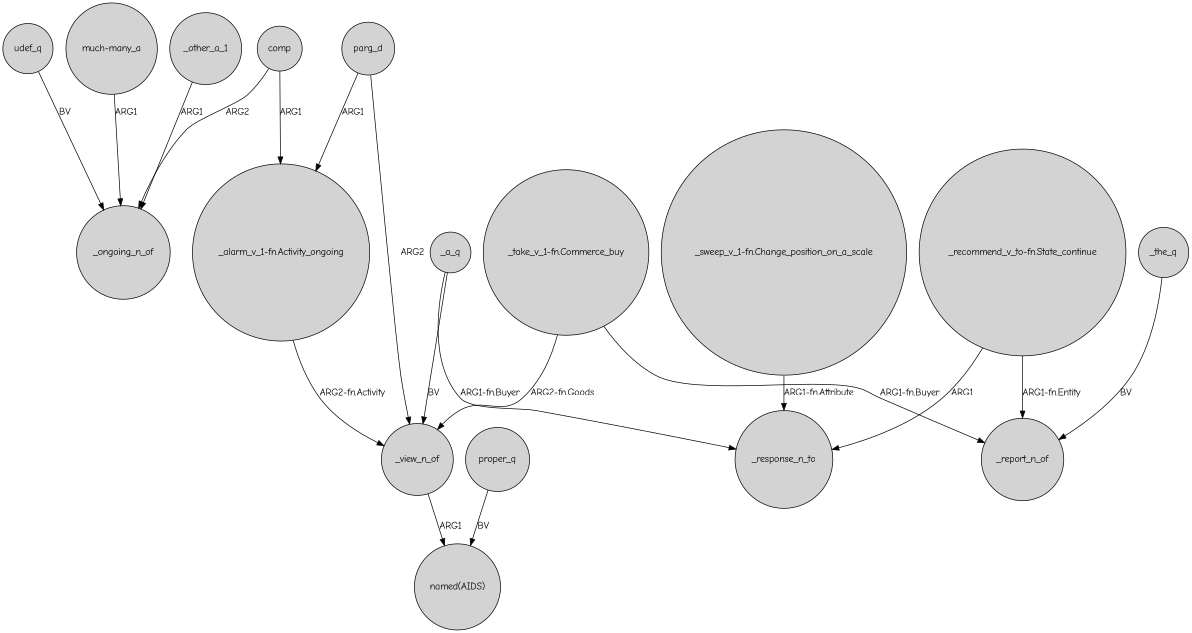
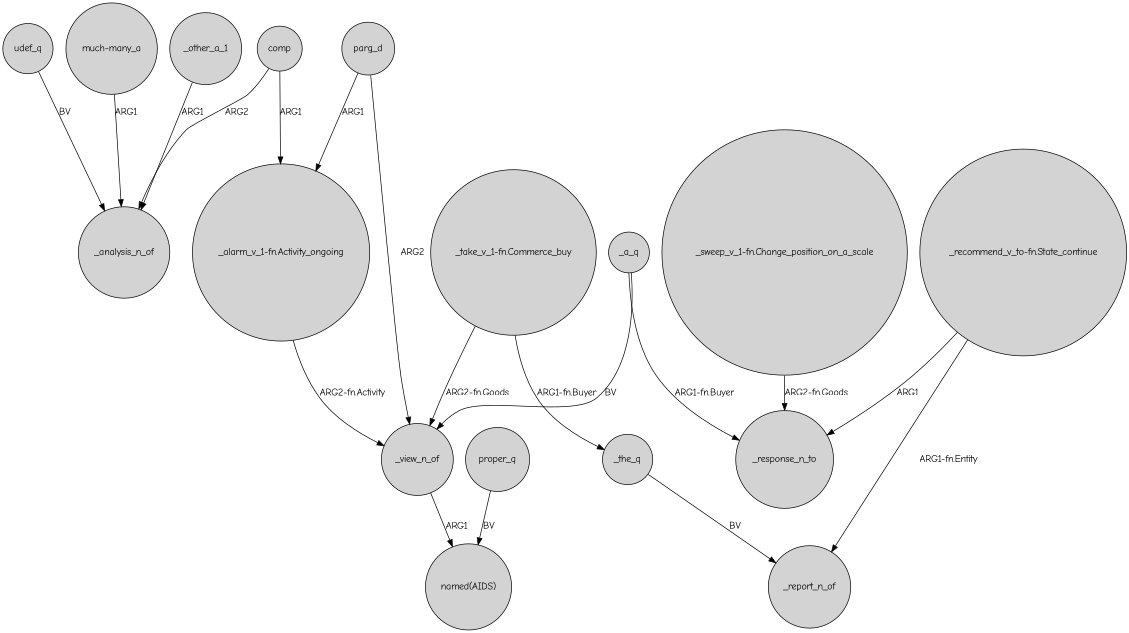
  digraph {
    fontname="Comic Neue"
    node [fontname="Comic Neue" shape=circle style=filled]
    edge [fontname="Comic Neue"]
    _other_a_1
-   _analysis_n_of [label=_ongoing_n_of]
+   _analysis_n_of
    _a_q
    _response_n_to
    _view_n_of
    "named(AIDS)"
    parg_d
    "_alarm_v_1-fn.Activity_ongoing"
    comp
    "_sweep_v_1-fn.Change_position_on_a_scale"
    _the_q
    _report_n_of
    udef_q
    "_recommend_v_to-fn.State_continue"
    "_take_v_1-fn.Commerce_buy"
    "much-many_a"
    proper_q
    _other_a_1 -> _analysis_n_of [label=ARG1]
    _a_q -> _response_n_to [label="ARG1-fn.Buyer"]
    _a_q -> _view_n_of [label=BV]
    _view_n_of -> "named(AIDS)" [label=ARG1]
    parg_d -> _view_n_of [label=ARG2]
    parg_d -> "_alarm_v_1-fn.Activity_ongoing" [label=ARG1]
    "_alarm_v_1-fn.Activity_ongoing" -> _view_n_of [label="ARG2-fn.Activity"]
    comp -> _analysis_n_of [label=ARG2]
    comp -> "_alarm_v_1-fn.Activity_ongoing" [label=ARG1]
-   "_sweep_v_1-fn.Change_position_on_a_scale" -> _response_n_to [label="ARG1-fn.Attribute"]
+   "_sweep_v_1-fn.Change_position_on_a_scale" -> _response_n_to [label="ARG2-fn.Goods"]
    _the_q -> _report_n_of [label=BV]
    udef_q -> _analysis_n_of [label=BV]
    "_recommend_v_to-fn.State_continue" -> _response_n_to [label=ARG1]
    "_recommend_v_to-fn.State_continue" -> _report_n_of [label="ARG1-fn.Entity"]
    "_take_v_1-fn.Commerce_buy" -> _view_n_of [label="ARG2-fn.Goods"]
-   "_take_v_1-fn.Commerce_buy" -> _report_n_of [label="ARG1-fn.Buyer"]
+   "_take_v_1-fn.Commerce_buy" -> _the_q [label="ARG1-fn.Buyer"]
    "much-many_a" -> _analysis_n_of [label=ARG1]
    proper_q -> "named(AIDS)" [label=BV]
  }
